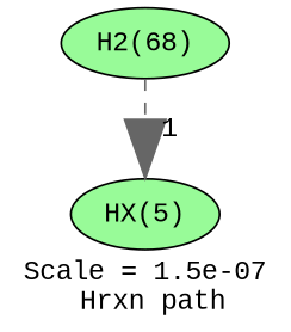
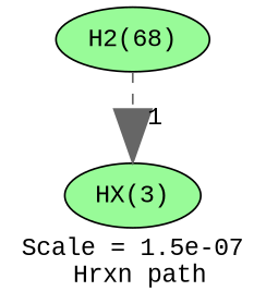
  digraph {
    fontname="Liberation Mono"
    label="Scale = 1.5e-07\l Hrxn path"
    node [fontname="Liberation Mono" style=filled fillcolor=palegreen]
    n1 [label="H2(68)"]
-   n2 [label="HX(5)"]
+   n2 [label="HX(3)"]
    n1 -> n2 [arrowsize=3 color=gray40 fontname="Liberation Mono" label=" 1" style=dashed]
  }
